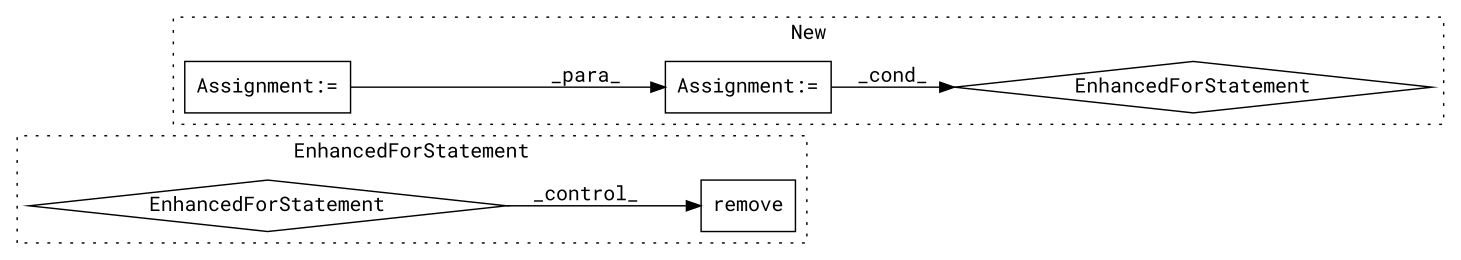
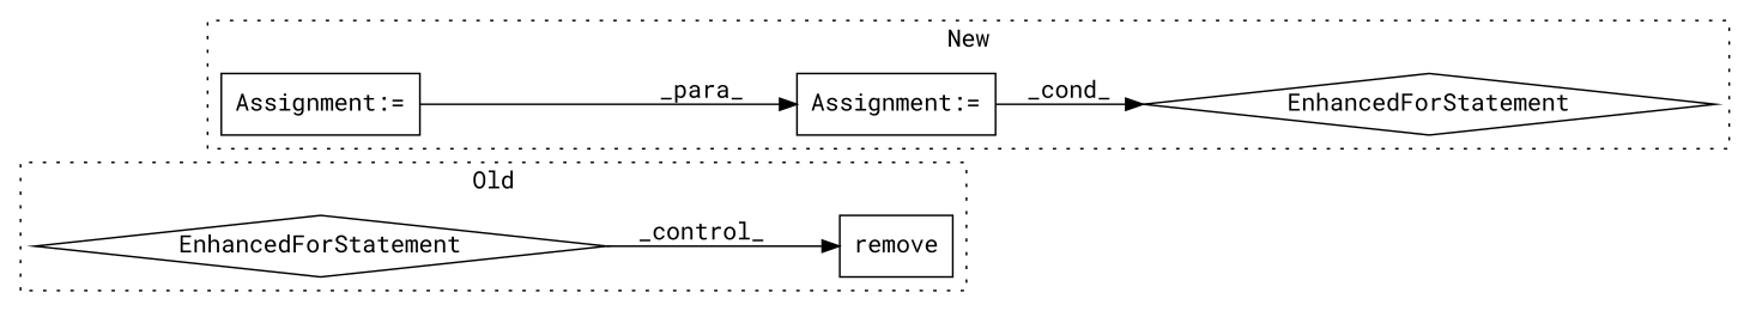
  digraph {
    rankdir=LR
    fontname="Roboto Mono"
    node [a=70 l="53,2" s="1274,1348" shape=box fontname="Roboto Mono"]
    edge [fontname="Roboto Mono"]
    n1 [a=32 l="7,1" label=remove s="1438,1459"]
    n2 [label=EnhancedForStatement s="1236,1315" shape=diamond]
    n3 [label=EnhancedForStatement shape=diamond]
    n4 [a=7 label="Assignment:="]
    n5 [a=7 l=1 label="Assignment:=" s=1252]
    subgraph cluster_1 {
-     label=EnhancedForStatement
+     label=Old
      style=dotted
      n1
      n2
    }
    subgraph cluster_2 {
      label=New
      style=dotted
      n3
      n4
      n5
    }
    n2 -> n1 [label=_control_]
    n4 -> n3 [label=_cond_]
    n5 -> n4 [label=_para_]
  }
